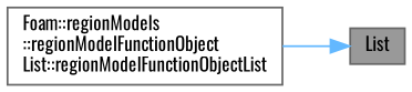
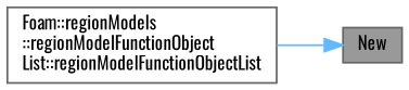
  digraph {
    rankdir=RL
    fontname=Oswald
    node [fontname=Oswald fontsize=10 shape=box style=filled]
-   n1 [color=gray40 fillcolor=grey60 fontcolor=black height=0.2 label=List width=0.4]
+   n1 [color=gray40 fillcolor=grey60 fontcolor=black height=0.2 label=New width=0.4]
    n2 [color=grey40 fillcolor=white height=0.2 label="Foam::regionModels\l::regionModelFunctionObject\lList::regionModelFunctionObjectList" width=0.4]
    n1 -> n2 [color=steelblue1 dir=back fontname=Oswald fontsize=10 labelfontname=Helvetica labelfontsize=10 style=solid]
  }
